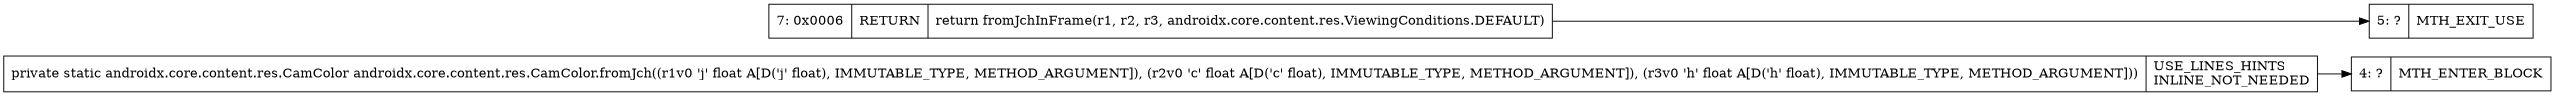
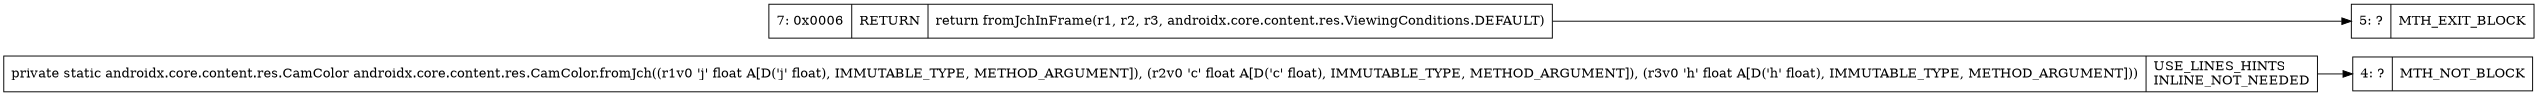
  digraph {
    rankdir=LR
    node [shape=record]
-   n1 [label="{4\:\ ?|MTH_ENTER_BLOCK\l}"]
+   n1 [label="{4\:\ ?|MTH_NOT_BLOCK\l}"]
    n2 [label="{7\:\ 0x0006|RETURN\l|return fromJchInFrame(r1, r2, r3, androidx.core.content.res.ViewingConditions.DEFAULT)\l}"]
-   n3 [label="{5\:\ ?|MTH_EXIT_USE\l}"]
+   n3 [label="{5\:\ ?|MTH_EXIT_BLOCK\l}"]
    n4 [label="{private static androidx.core.content.res.CamColor androidx.core.content.res.CamColor.fromJch((r1v0 'j' float A[D('j' float), IMMUTABLE_TYPE, METHOD_ARGUMENT]), (r2v0 'c' float A[D('c' float), IMMUTABLE_TYPE, METHOD_ARGUMENT]), (r3v0 'h' float A[D('h' float), IMMUTABLE_TYPE, METHOD_ARGUMENT]))  | USE_LINES_HINTS\lINLINE_NOT_NEEDED\l}"]
    n2 -> n3
    n4 -> n1
  }
